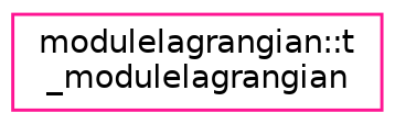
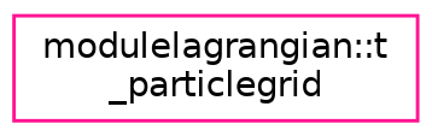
  digraph {
    rankdir=LR
-   n1 [color=deeppink fillcolor=white fontname=Helvetica fontsize=10 height=0.2 label="modulelagrangian::t\l_modulelagrangian" shape=record style=filled width=0.4]
+   n1 [color=deeppink fillcolor=white fontname=Helvetica fontsize=10 height=0.2 label="modulelagrangian::t\l_particlegrid" shape=record style=filled width=0.4]
  }
